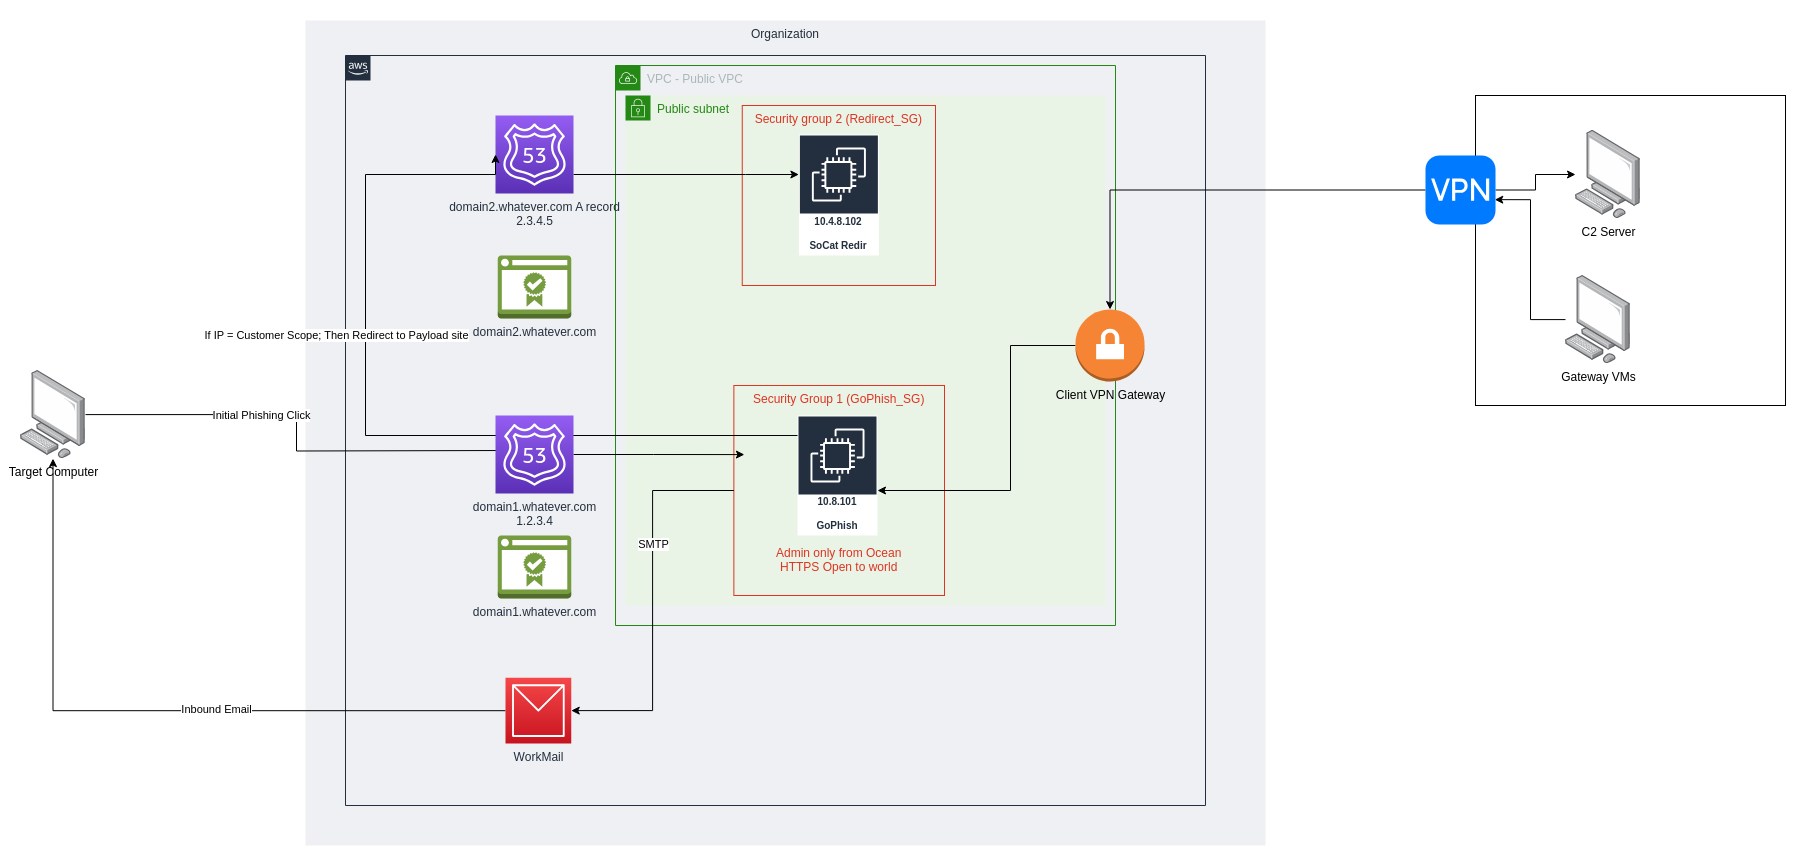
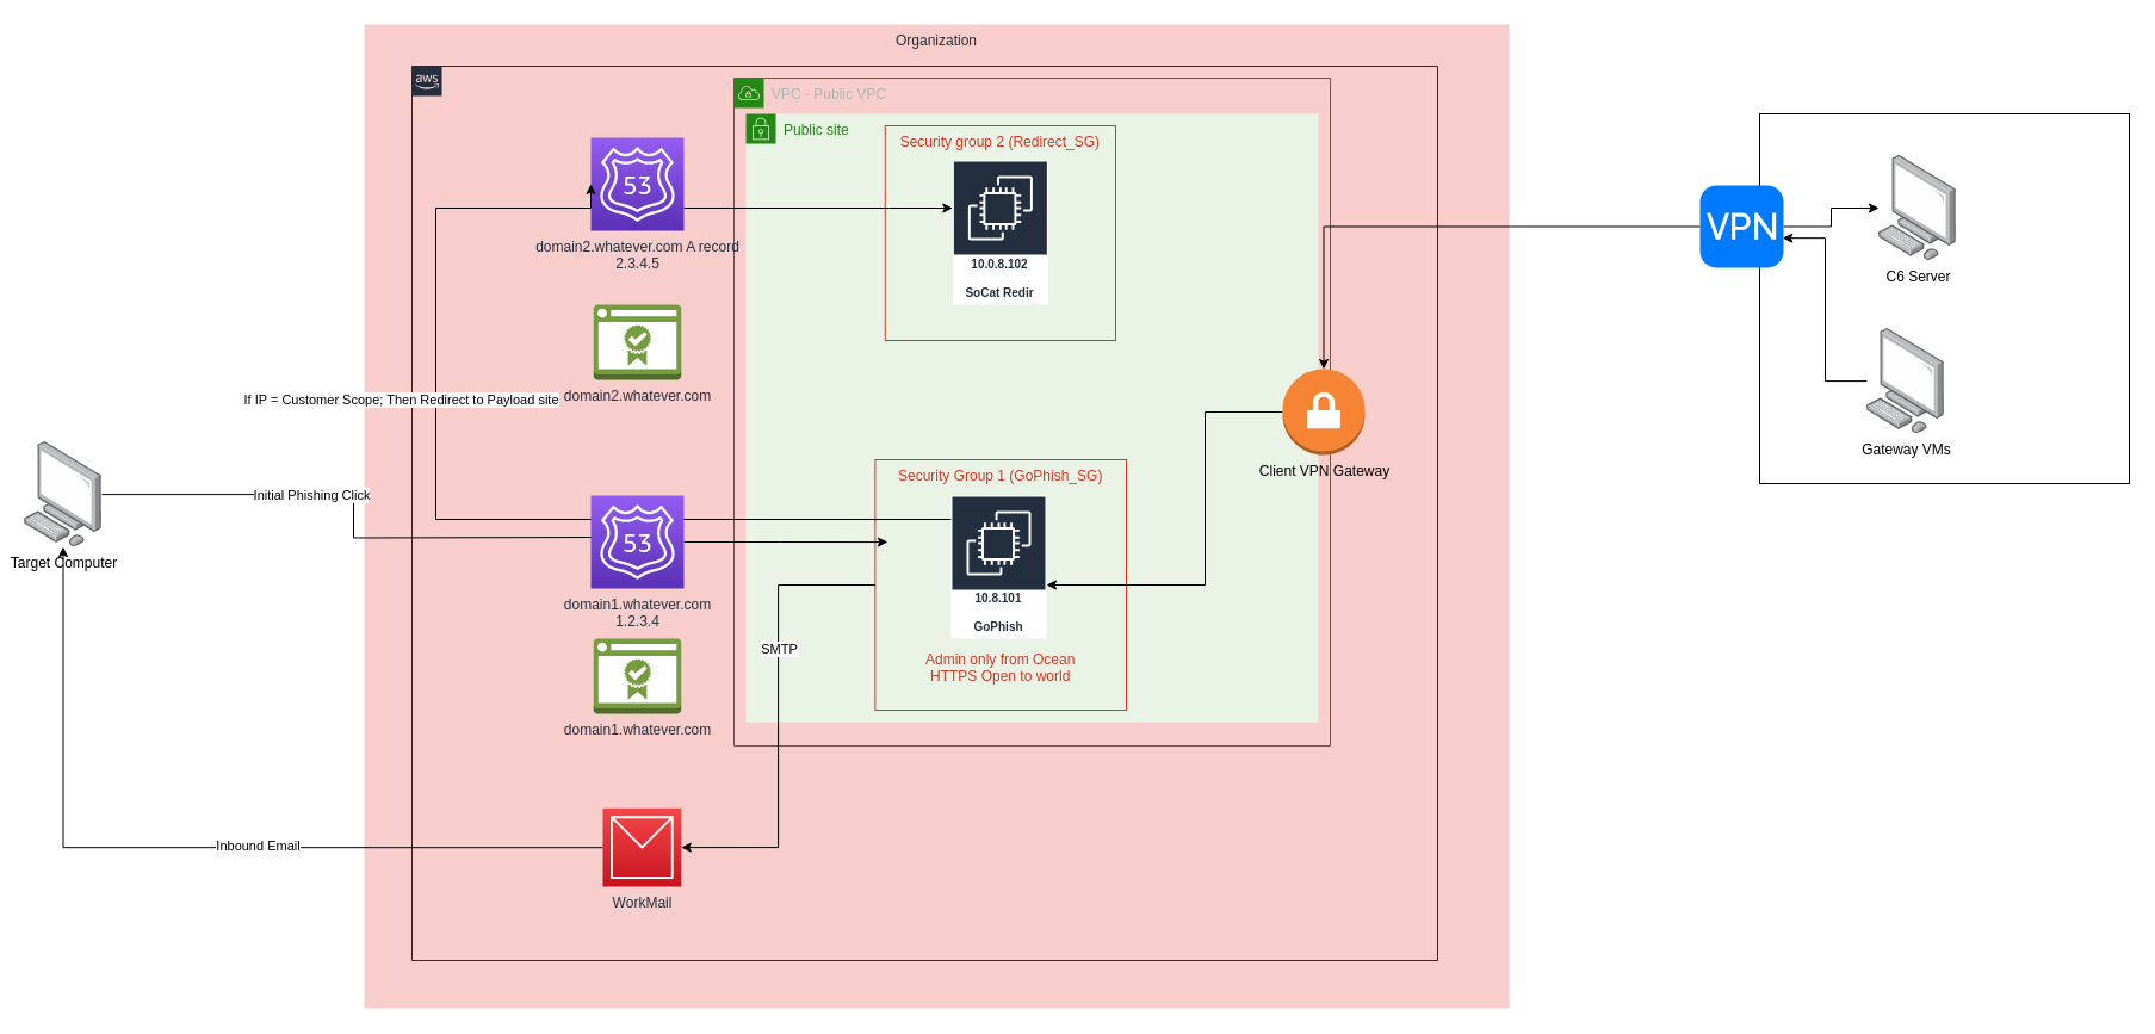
  <mxCell id="0" />
  <mxCell id="1" parent="0" />
- <mxCell id="2" value="Organization" style="fillColor=#EFF0F3;strokeColor=none;dashed=0;verticalAlign=top;fontStyle=0;fontColor=#232F3D;" parent="1" vertex="1"><mxGeometry x="305" y="20" width="960" height="825" as="geometry" /></mxCell>
+ <mxCell id="2" value="Organization" style="fillColor=#f8cecc;strokeColor=none;dashed=0;verticalAlign=top;fontStyle=0;fontColor=#232F3D;" parent="1" vertex="1"><mxGeometry x="305" y="20" width="960" height="825" as="geometry" /></mxCell>
  <mxCell id="3" value="&lt;br&gt;&lt;br&gt;" style="points=[[0,0],[0.25,0],[0.5,0],[0.75,0],[1,0],[1,0.25],[1,0.5],[1,0.75],[1,1],[0.75,1],[0.5,1],[0.25,1],[0,1],[0,0.75],[0,0.5],[0,0.25]];outlineConnect=0;gradientColor=none;html=1;whiteSpace=wrap;fontSize=12;fontStyle=0;shape=mxgraph.aws4.group;grIcon=mxgraph.aws4.group_aws_cloud_alt;strokeColor=#232F3E;fillColor=none;verticalAlign=top;align=left;spacingLeft=30;fontColor=#232F3E;dashed=0;" parent="1" vertex="1"><mxGeometry x="345" y="55" width="860" height="750" as="geometry" /></mxCell>
  <mxCell id="4" value="VPC - Public VPC&amp;nbsp;" style="points=[[0,0],[0.25,0],[0.5,0],[0.75,0],[1,0],[1,0.25],[1,0.5],[1,0.75],[1,1],[0.75,1],[0.5,1],[0.25,1],[0,1],[0,0.75],[0,0.5],[0,0.25]];outlineConnect=0;gradientColor=none;html=1;whiteSpace=wrap;fontSize=12;fontStyle=0;shape=mxgraph.aws4.group;grIcon=mxgraph.aws4.group_vpc;strokeColor=#248814;fillColor=none;verticalAlign=top;align=left;spacingLeft=30;fontColor=#AAB7B8;dashed=0;" parent="1" vertex="1"><mxGeometry x="615" y="65" width="500" height="560" as="geometry" /></mxCell>
- <mxCell id="5" value="Public subnet" style="points=[[0,0],[0.25,0],[0.5,0],[0.75,0],[1,0],[1,0.25],[1,0.5],[1,0.75],[1,1],[0.75,1],[0.5,1],[0.25,1],[0,1],[0,0.75],[0,0.5],[0,0.25]];outlineConnect=0;gradientColor=none;html=1;whiteSpace=wrap;fontSize=12;fontStyle=0;shape=mxgraph.aws4.group;grIcon=mxgraph.aws4.group_security_group;grStroke=0;strokeColor=#248814;fillColor=#E9F3E6;verticalAlign=top;align=left;spacingLeft=30;fontColor=#248814;dashed=0;" parent="1" vertex="1"><mxGeometry x="625" y="95" width="480" height="510" as="geometry" /></mxCell>
+ <mxCell id="5" value="Public site" style="points=[[0,0],[0.25,0],[0.5,0],[0.75,0],[1,0],[1,0.25],[1,0.5],[1,0.75],[1,1],[0.75,1],[0.5,1],[0.25,1],[0,1],[0,0.75],[0,0.5],[0,0.25]];outlineConnect=0;gradientColor=none;html=1;whiteSpace=wrap;fontSize=12;fontStyle=0;shape=mxgraph.aws4.group;grIcon=mxgraph.aws4.group_security_group;grStroke=0;strokeColor=#248814;fillColor=#E9F3E6;verticalAlign=top;align=left;spacingLeft=30;fontColor=#248814;dashed=0;" parent="1" vertex="1"><mxGeometry x="625" y="95" width="480" height="510" as="geometry" /></mxCell>
  <mxCell id="6" value="Security group 2 (Redirect_SG)&#10;&#10;&#10;&#10;&#10;&#10;&#10;&#10;&#10;&#10;" style="fillColor=none;strokeColor=#DD3522;verticalAlign=top;fontStyle=0;fontColor=#DD3522;" parent="1" vertex="1"><mxGeometry x="741.75" y="105" width="193.25" height="180" as="geometry" /></mxCell>
  <mxCell id="7" value="Security Group 1 (GoPhish_SG)&#10;&#10;&#10;&#10;&#10;&#10;&#10;&#10;&#10;&#10;&#10;Admin only from Ocean&#10;HTTPS Open to world&#10;" style="fillColor=none;strokeColor=#DD3522;verticalAlign=top;fontStyle=0;fontColor=#DD3522;" parent="1" vertex="1"><mxGeometry x="733.37" y="385" width="210.63" height="210" as="geometry" /></mxCell>
  <mxCell id="8" value="" style="whiteSpace=wrap;html=1;aspect=fixed;" parent="1" vertex="1"><mxGeometry x="1475" y="95" width="310" height="310" as="geometry" /></mxCell>
- <mxCell id="9" value="10.4.8.102&lt;br&gt;&lt;br&gt;SoCat Redir" style="outlineConnect=0;fontColor=#232F3E;gradientColor=none;strokeColor=#ffffff;fillColor=#232F3E;dashed=0;verticalLabelPosition=middle;verticalAlign=bottom;align=center;html=1;whiteSpace=wrap;fontSize=10;fontStyle=1;spacing=3;shape=mxgraph.aws4.productIcon;prIcon=mxgraph.aws4.ec2;" parent="1" vertex="1"><mxGeometry x="798.38" y="134" width="80" height="121" as="geometry" /></mxCell>
+ <mxCell id="9" value="10.0.8.102&lt;br&gt;&lt;br&gt;SoCat Redir" style="outlineConnect=0;fontColor=#232F3E;gradientColor=none;strokeColor=#ffffff;fillColor=#232F3E;dashed=0;verticalLabelPosition=middle;verticalAlign=bottom;align=center;html=1;whiteSpace=wrap;fontSize=10;fontStyle=1;spacing=3;shape=mxgraph.aws4.productIcon;prIcon=mxgraph.aws4.ec2;" parent="1" vertex="1"><mxGeometry x="798.38" y="134" width="80" height="121" as="geometry" /></mxCell>
  <mxCell id="10" style="edgeStyle=orthogonalEdgeStyle;rounded=0;orthogonalLoop=1;jettySize=auto;html=1;" parent="1" source="12" target="31" edge="1"><mxGeometry relative="1" as="geometry" /></mxCell>
  <mxCell id="11" style="edgeStyle=orthogonalEdgeStyle;rounded=0;orthogonalLoop=1;jettySize=auto;html=1;" parent="1" source="12" target="32" edge="1"><mxGeometry relative="1" as="geometry" /></mxCell>
  <mxCell id="12" value="" style="html=1;strokeWidth=1;shadow=0;dashed=0;shape=mxgraph.ios7.misc.vpn;fillColor=#007AFF;strokeColor=none;buttonText=;strokeColor2=#222222;fontColor=#222222;fontSize=8;verticalLabelPosition=bottom;verticalAlign=top;align=center;" parent="1" vertex="1"><mxGeometry x="1425" y="155" width="70" height="69" as="geometry" /></mxCell>
  <mxCell id="13" value="" style="edgeStyle=orthogonalEdgeStyle;rounded=0;orthogonalLoop=1;jettySize=auto;html=1;" parent="1" source="14" target="9" edge="1"><mxGeometry relative="1" as="geometry"><mxPoint x="746" y="174" as="targetPoint" /><Array as="points"><mxPoint x="745" y="174" /><mxPoint x="745" y="174" /></Array></mxGeometry></mxCell>
  <mxCell id="14" value="domain2.whatever.com A record&lt;br&gt;2.3.4.5" style="points=[[0,0,0],[0.25,0,0],[0.5,0,0],[0.75,0,0],[1,0,0],[0,1,0],[0.25,1,0],[0.5,1,0],[0.75,1,0],[1,1,0],[0,0.25,0],[0,0.5,0],[0,0.75,0],[1,0.25,0],[1,0.5,0],[1,0.75,0]];outlineConnect=0;fontColor=#232F3E;gradientColor=#945DF2;gradientDirection=north;fillColor=#5A30B5;strokeColor=#ffffff;dashed=0;verticalLabelPosition=bottom;verticalAlign=top;align=center;html=1;fontSize=12;fontStyle=0;aspect=fixed;shape=mxgraph.aws4.resourceIcon;resIcon=mxgraph.aws4.route_53;" parent="1" vertex="1"><mxGeometry x="495" y="115" width="78" height="78" as="geometry" /></mxCell>
  <mxCell id="15" value="&lt;span style=&quot;color: rgb(35 , 47 , 62)&quot;&gt;domain2.whatever.com&lt;/span&gt;" style="outlineConnect=0;dashed=0;verticalLabelPosition=bottom;verticalAlign=top;align=center;html=1;shape=mxgraph.aws3.certificate_manager_2;fillColor=#759C3E;gradientColor=none;" parent="1" vertex="1"><mxGeometry x="497.25" y="255" width="73.5" height="63" as="geometry" /></mxCell>
  <mxCell id="16" style="edgeStyle=orthogonalEdgeStyle;rounded=0;orthogonalLoop=1;jettySize=auto;html=1;" parent="1" source="18" edge="1"><mxGeometry relative="1" as="geometry"><mxPoint x="507" y="450" as="targetPoint" /></mxGeometry></mxCell>
  <mxCell id="17" value="Initial Phishing Click" style="edgeLabel;html=1;align=center;verticalAlign=middle;resizable=0;points=[];" parent="16" vertex="1" connectable="0"><mxGeometry x="-0.172" y="-1" relative="1" as="geometry"><mxPoint x="-15" y="-1" as="offset" /></mxGeometry></mxCell>
  <mxCell id="18" value="Target Computer" style="points=[];aspect=fixed;html=1;align=center;shadow=0;dashed=0;image;image=img/lib/allied_telesis/computer_and_terminals/Personal_Computer.svg;" parent="1" vertex="1"><mxGeometry x="20" y="370" width="65" height="88.09" as="geometry" /></mxCell>
  <mxCell id="19" value="10.8.101&lt;br&gt;&lt;br&gt;&amp;nbsp;GoPhish&amp;nbsp;" style="outlineConnect=0;fontColor=#232F3E;gradientColor=none;strokeColor=#ffffff;fillColor=#232F3E;dashed=0;verticalLabelPosition=middle;verticalAlign=bottom;align=center;html=1;whiteSpace=wrap;fontSize=10;fontStyle=1;spacing=3;shape=mxgraph.aws4.productIcon;prIcon=mxgraph.aws4.ec2;" parent="1" vertex="1"><mxGeometry x="797" y="415" width="80" height="120" as="geometry" /></mxCell>
  <mxCell id="20" style="edgeStyle=orthogonalEdgeStyle;rounded=0;orthogonalLoop=1;jettySize=auto;html=1;entryX=0.05;entryY=0.329;entryDx=0;entryDy=0;entryPerimeter=0;" parent="1" source="23" target="7" edge="1"><mxGeometry relative="1" as="geometry"><mxPoint x="645" y="454" as="targetPoint" /></mxGeometry></mxCell>
  <mxCell id="21" style="edgeStyle=orthogonalEdgeStyle;rounded=0;orthogonalLoop=1;jettySize=auto;html=1;entryX=0;entryY=0.5;entryDx=0;entryDy=0;entryPerimeter=0;" parent="1" source="19" target="14" edge="1"><mxGeometry relative="1" as="geometry"><Array as="points"><mxPoint x="365" y="435" /><mxPoint x="365" y="174" /></Array></mxGeometry></mxCell>
  <mxCell id="22" value="If IP = Customer Scope; Then Redirect to Payload site" style="edgeLabel;html=1;align=center;verticalAlign=middle;resizable=0;points=[];" parent="21" vertex="1" connectable="0"><mxGeometry x="0.089" y="1" relative="1" as="geometry"><mxPoint x="-29" y="-74" as="offset" /></mxGeometry></mxCell>
  <mxCell id="23" value="domain1.whatever.com&lt;br&gt;1.2.3.4" style="points=[[0,0,0],[0.25,0,0],[0.5,0,0],[0.75,0,0],[1,0,0],[0,1,0],[0.25,1,0],[0.5,1,0],[0.75,1,0],[1,1,0],[0,0.25,0],[0,0.5,0],[0,0.75,0],[1,0.25,0],[1,0.5,0],[1,0.75,0]];outlineConnect=0;fontColor=#232F3E;gradientColor=#945DF2;gradientDirection=north;fillColor=#5A30B5;strokeColor=#ffffff;dashed=0;verticalLabelPosition=bottom;verticalAlign=top;align=center;html=1;fontSize=12;fontStyle=0;aspect=fixed;shape=mxgraph.aws4.resourceIcon;resIcon=mxgraph.aws4.route_53;" parent="1" vertex="1"><mxGeometry x="495" y="415" width="78" height="78" as="geometry" /></mxCell>
  <mxCell id="24" value="&lt;span style=&quot;color: rgb(35 , 47 , 62)&quot;&gt;domain1.whatever.com&lt;/span&gt;" style="outlineConnect=0;dashed=0;verticalLabelPosition=bottom;verticalAlign=top;align=center;html=1;shape=mxgraph.aws3.certificate_manager_2;fillColor=#759C3E;gradientColor=none;" parent="1" vertex="1"><mxGeometry x="497.25" y="535" width="73.5" height="63" as="geometry" /></mxCell>
  <mxCell id="25" style="edgeStyle=orthogonalEdgeStyle;rounded=0;orthogonalLoop=1;jettySize=auto;html=1;entryX=1;entryY=0.5;entryDx=0;entryDy=0;entryPerimeter=0;" parent="1" source="7" target="29" edge="1"><mxGeometry relative="1" as="geometry"><mxPoint x="890" y="715" as="sourcePoint" /><mxPoint x="660" y="675" as="targetPoint" /></mxGeometry></mxCell>
  <mxCell id="26" value="SMTP" style="edgeLabel;html=1;align=center;verticalAlign=middle;resizable=0;points=[];" parent="25" vertex="1" connectable="0"><mxGeometry x="-0.292" relative="1" as="geometry"><mxPoint as="offset" /></mxGeometry></mxCell>
  <mxCell id="27" style="edgeStyle=orthogonalEdgeStyle;rounded=0;orthogonalLoop=1;jettySize=auto;html=1;" parent="1" source="29" target="18" edge="1"><mxGeometry relative="1" as="geometry" /></mxCell>
  <mxCell id="28" value="Inbound Email" style="edgeLabel;html=1;align=center;verticalAlign=middle;resizable=0;points=[];" parent="27" vertex="1" connectable="0"><mxGeometry x="-0.176" y="-2" relative="1" as="geometry"><mxPoint as="offset" /></mxGeometry></mxCell>
  <mxCell id="29" value="WorkMail" style="points=[[0,0,0],[0.25,0,0],[0.5,0,0],[0.75,0,0],[1,0,0],[0,1,0],[0.25,1,0],[0.5,1,0],[0.75,1,0],[1,1,0],[0,0.25,0],[0,0.5,0],[0,0.75,0],[1,0.25,0],[1,0.5,0],[1,0.75,0]];outlineConnect=0;fontColor=#232F3E;gradientColor=#F54749;gradientDirection=north;fillColor=#C7131F;strokeColor=#ffffff;dashed=0;verticalLabelPosition=bottom;verticalAlign=top;align=center;html=1;fontSize=12;fontStyle=0;aspect=fixed;shape=mxgraph.aws4.resourceIcon;resIcon=mxgraph.aws4.workmail;" parent="1" vertex="1"><mxGeometry x="505" y="677.25" width="65.75" height="65.75" as="geometry" /></mxCell>
  <mxCell id="30" style="edgeStyle=orthogonalEdgeStyle;rounded=0;orthogonalLoop=1;jettySize=auto;html=1;exitX=0;exitY=0.5;exitDx=0;exitDy=0;exitPerimeter=0;" parent="1" source="31" target="19" edge="1"><mxGeometry relative="1" as="geometry"><Array as="points"><mxPoint x="1010" y="345" /><mxPoint x="1010" y="490" /></Array></mxGeometry></mxCell>
  <mxCell id="31" value="Client VPN Gateway" style="outlineConnect=0;dashed=0;verticalLabelPosition=bottom;verticalAlign=top;align=center;html=1;shape=mxgraph.aws3.vpn_gateway;fillColor=#F58534;gradientColor=none;" parent="1" vertex="1"><mxGeometry x="1075" y="309" width="69" height="72" as="geometry" /></mxCell>
- <mxCell id="32" value="C2 Server" style="points=[];aspect=fixed;html=1;align=center;shadow=0;dashed=0;image;image=img/lib/allied_telesis/computer_and_terminals/Personal_Computer.svg;" parent="1" vertex="1"><mxGeometry x="1575" y="129.91" width="65" height="88.09" as="geometry" /></mxCell>
+ <mxCell id="32" value="C6 Server" style="points=[];aspect=fixed;html=1;align=center;shadow=0;dashed=0;image;image=img/lib/allied_telesis/computer_and_terminals/Personal_Computer.svg;" parent="1" vertex="1"><mxGeometry x="1575" y="129.91" width="65" height="88.09" as="geometry" /></mxCell>
  <mxCell id="33" style="edgeStyle=orthogonalEdgeStyle;rounded=0;orthogonalLoop=1;jettySize=auto;html=1;entryX=0.99;entryY=0.64;entryDx=0;entryDy=0;entryPerimeter=0;" parent="1" source="34" target="12" edge="1"><mxGeometry relative="1" as="geometry" /></mxCell>
  <mxCell id="34" value="Gateway VMs" style="points=[];aspect=fixed;html=1;align=center;shadow=0;dashed=0;image;image=img/lib/allied_telesis/computer_and_terminals/Personal_Computer.svg;" parent="1" vertex="1"><mxGeometry x="1565" y="275" width="65" height="88.09" as="geometry" /></mxCell>
